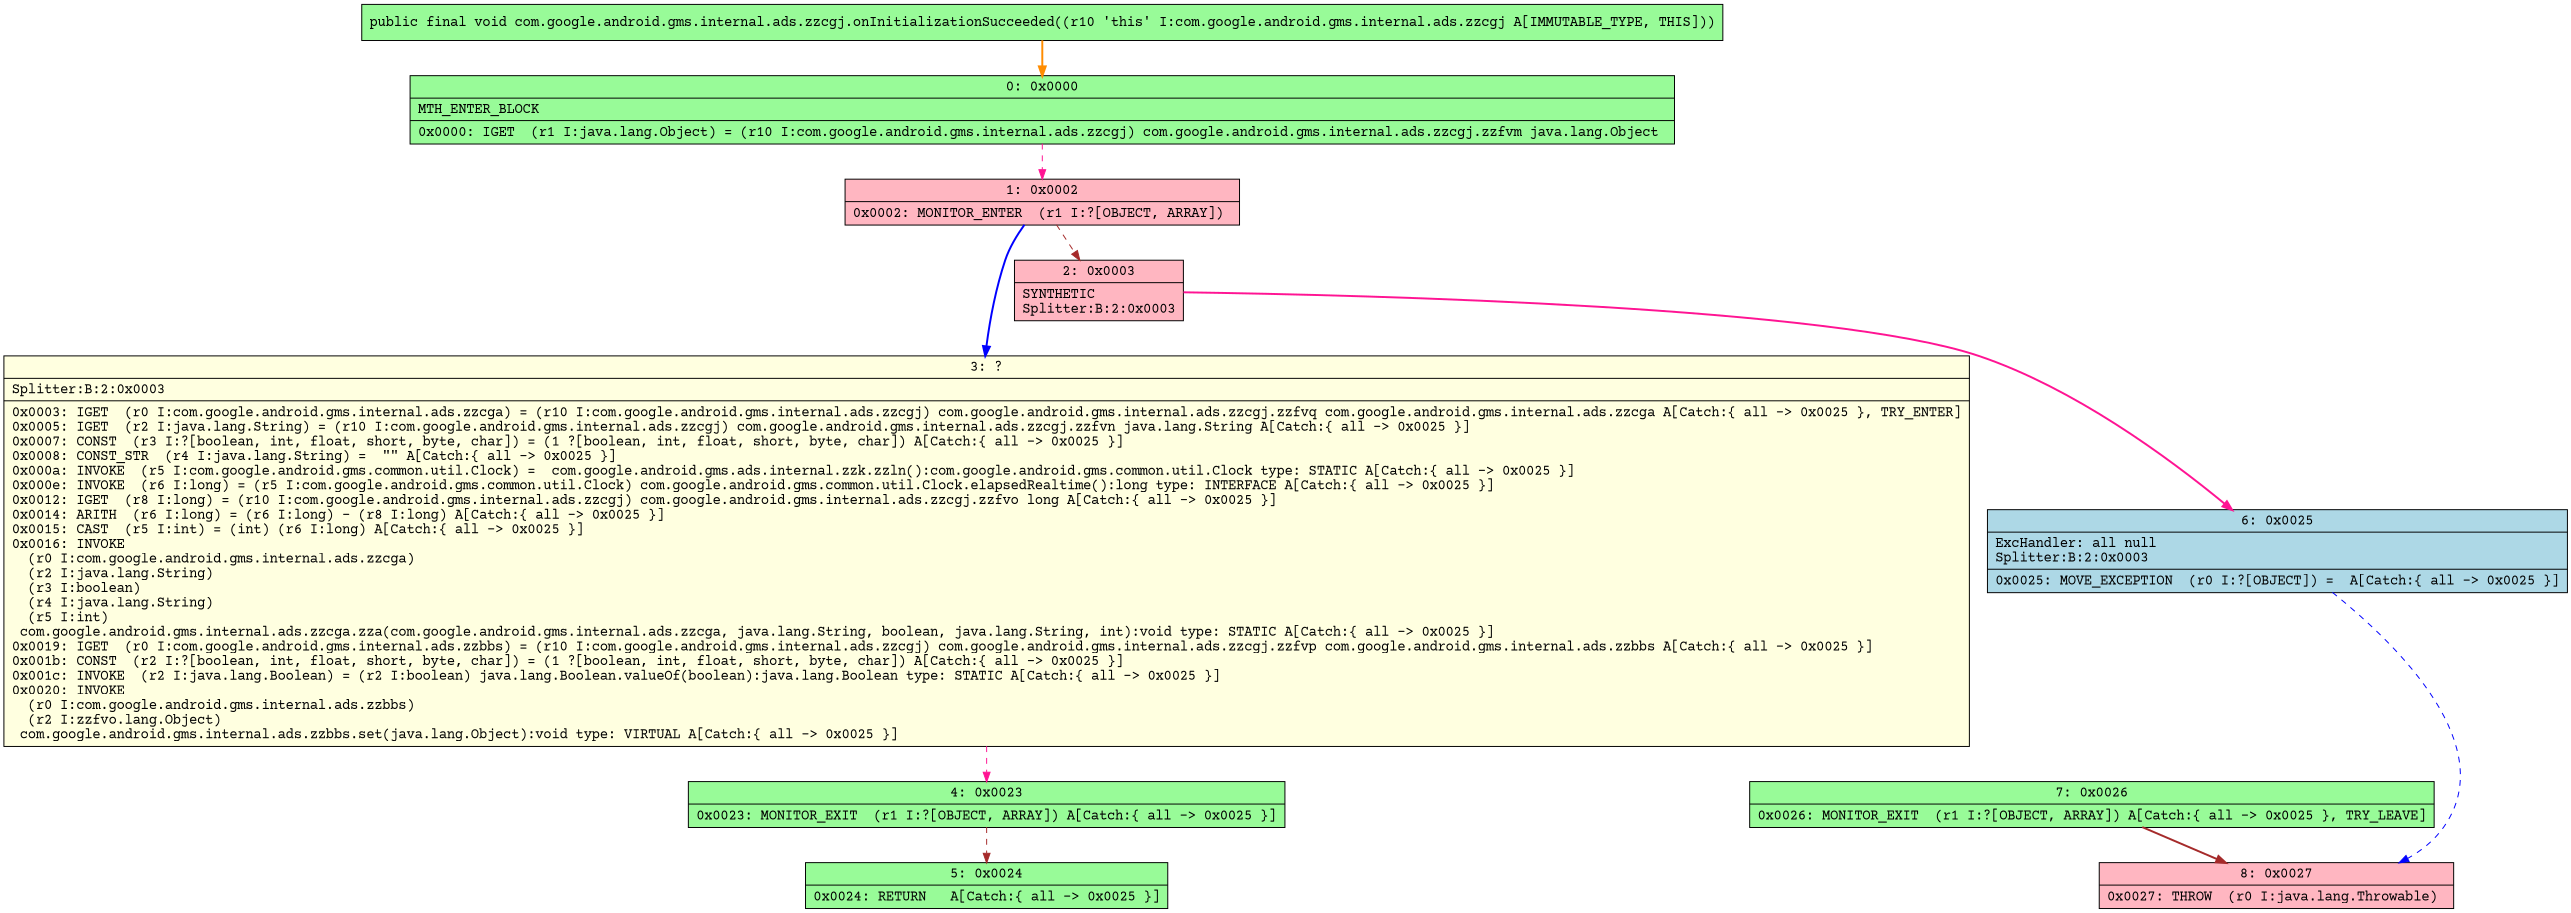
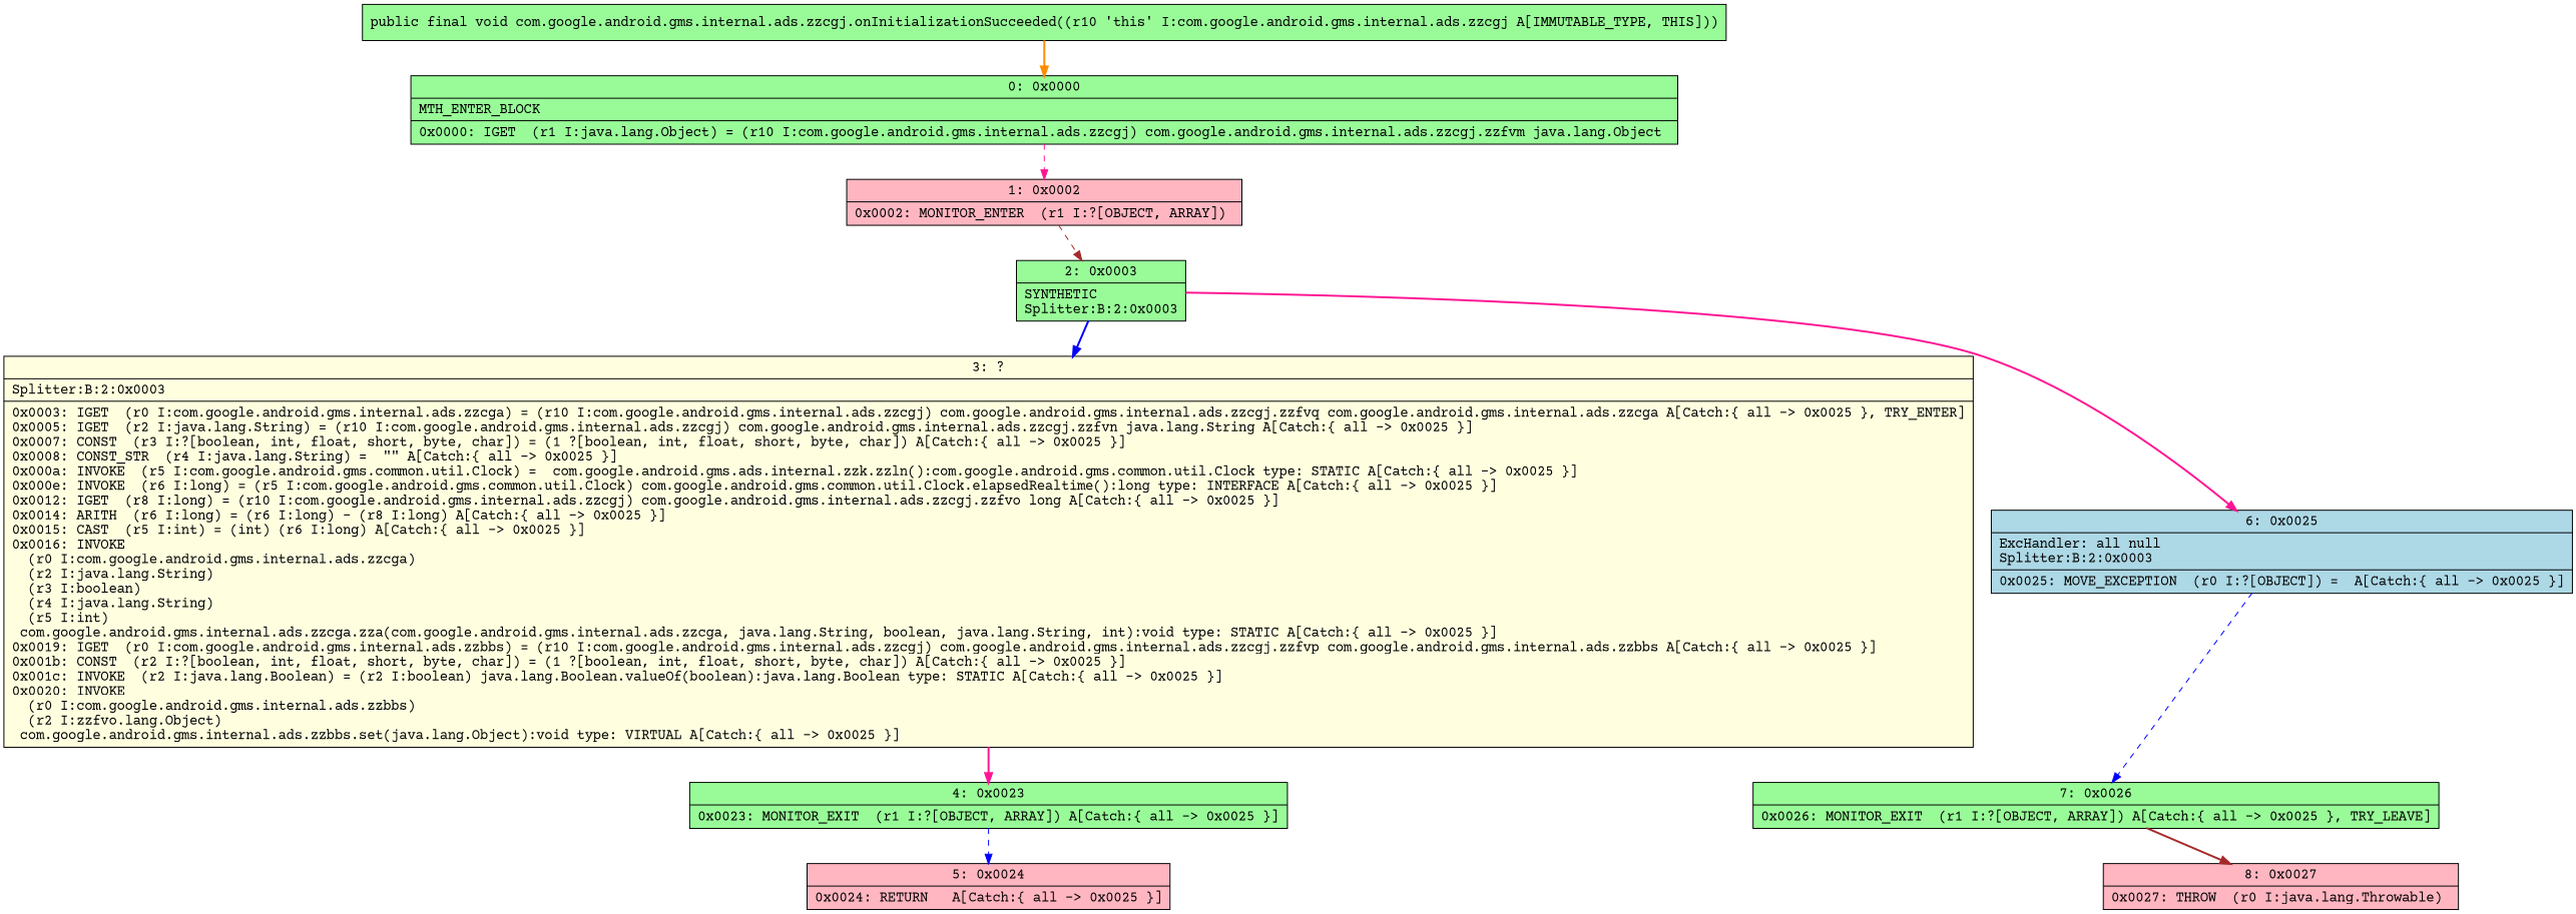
  digraph {
    fontname="Courier Prime"
    node [fillcolor=palegreen fontname="Courier Prime" shape=record style=filled]
    edge [color=deeppink fontname="Courier Prime" style=dashed]
    n1 [label="{0\:\ 0x0000|MTH_ENTER_BLOCK\l|0x0000: IGET  (r1 I:java.lang.Object) = (r10 I:com.google.android.gms.internal.ads.zzcgj) com.google.android.gms.internal.ads.zzcgj.zzfvm java.lang.Object \l}"]
    n2 [fillcolor=lightpink label="{1\:\ 0x0002|0x0002: MONITOR_ENTER  (r1 I:?[OBJECT, ARRAY]) \l}"]
-   n3 [fillcolor=lightpink label="{2\:\ 0x0003|SYNTHETIC\lSplitter:B:2:0x0003\l}"]
+   n3 [label="{2\:\ 0x0003|SYNTHETIC\lSplitter:B:2:0x0003\l}"]
    n4 [fillcolor=lightyellow label="{3\:\ ?|Splitter:B:2:0x0003\l|0x0003: IGET  (r0 I:com.google.android.gms.internal.ads.zzcga) = (r10 I:com.google.android.gms.internal.ads.zzcgj) com.google.android.gms.internal.ads.zzcgj.zzfvq com.google.android.gms.internal.ads.zzcga A[Catch:\{ all \-\> 0x0025 \}, TRY_ENTER]\l0x0005: IGET  (r2 I:java.lang.String) = (r10 I:com.google.android.gms.internal.ads.zzcgj) com.google.android.gms.internal.ads.zzcgj.zzfvn java.lang.String A[Catch:\{ all \-\> 0x0025 \}]\l0x0007: CONST  (r3 I:?[boolean, int, float, short, byte, char]) = (1 ?[boolean, int, float, short, byte, char]) A[Catch:\{ all \-\> 0x0025 \}]\l0x0008: CONST_STR  (r4 I:java.lang.String) =  \"\" A[Catch:\{ all \-\> 0x0025 \}]\l0x000a: INVOKE  (r5 I:com.google.android.gms.common.util.Clock) =  com.google.android.gms.ads.internal.zzk.zzln():com.google.android.gms.common.util.Clock type: STATIC A[Catch:\{ all \-\> 0x0025 \}]\l0x000e: INVOKE  (r6 I:long) = (r5 I:com.google.android.gms.common.util.Clock) com.google.android.gms.common.util.Clock.elapsedRealtime():long type: INTERFACE A[Catch:\{ all \-\> 0x0025 \}]\l0x0012: IGET  (r8 I:long) = (r10 I:com.google.android.gms.internal.ads.zzcgj) com.google.android.gms.internal.ads.zzcgj.zzfvo long A[Catch:\{ all \-\> 0x0025 \}]\l0x0014: ARITH  (r6 I:long) = (r6 I:long) \- (r8 I:long) A[Catch:\{ all \-\> 0x0025 \}]\l0x0015: CAST  (r5 I:int) = (int) (r6 I:long) A[Catch:\{ all \-\> 0x0025 \}]\l0x0016: INVOKE  \l  (r0 I:com.google.android.gms.internal.ads.zzcga)\l  (r2 I:java.lang.String)\l  (r3 I:boolean)\l  (r4 I:java.lang.String)\l  (r5 I:int)\l com.google.android.gms.internal.ads.zzcga.zza(com.google.android.gms.internal.ads.zzcga, java.lang.String, boolean, java.lang.String, int):void type: STATIC A[Catch:\{ all \-\> 0x0025 \}]\l0x0019: IGET  (r0 I:com.google.android.gms.internal.ads.zzbbs) = (r10 I:com.google.android.gms.internal.ads.zzcgj) com.google.android.gms.internal.ads.zzcgj.zzfvp com.google.android.gms.internal.ads.zzbbs A[Catch:\{ all \-\> 0x0025 \}]\l0x001b: CONST  (r2 I:?[boolean, int, float, short, byte, char]) = (1 ?[boolean, int, float, short, byte, char]) A[Catch:\{ all \-\> 0x0025 \}]\l0x001c: INVOKE  (r2 I:java.lang.Boolean) = (r2 I:boolean) java.lang.Boolean.valueOf(boolean):java.lang.Boolean type: STATIC A[Catch:\{ all \-\> 0x0025 \}]\l0x0020: INVOKE  \l  (r0 I:com.google.android.gms.internal.ads.zzbbs)\l  (r2 I:zzfvo.lang.Object)\l com.google.android.gms.internal.ads.zzbbs.set(java.lang.Object):void type: VIRTUAL A[Catch:\{ all \-\> 0x0025 \}]\l}"]
    n5 [fillcolor=lightblue label="{6\:\ 0x0025|ExcHandler: all null\lSplitter:B:2:0x0003\l|0x0025: MOVE_EXCEPTION  (r0 I:?[OBJECT]) =  A[Catch:\{ all \-\> 0x0025 \}]\l}"]
    n6 [label="{4\:\ 0x0023|0x0023: MONITOR_EXIT  (r1 I:?[OBJECT, ARRAY]) A[Catch:\{ all \-\> 0x0025 \}]\l}"]
    n7 [label="{7\:\ 0x0026|0x0026: MONITOR_EXIT  (r1 I:?[OBJECT, ARRAY]) A[Catch:\{ all \-\> 0x0025 \}, TRY_LEAVE]\l}"]
-   n8 [label="{5\:\ 0x0024|0x0024: RETURN   A[Catch:\{ all \-\> 0x0025 \}]\l}"]
+   n8 [fillcolor=lightpink label="{5\:\ 0x0024|0x0024: RETURN   A[Catch:\{ all \-\> 0x0025 \}]\l}"]
    n9 [fillcolor=lightpink label="{8\:\ 0x0027|0x0027: THROW  (r0 I:java.lang.Throwable) \l}"]
    n10 [label="{public final void com.google.android.gms.internal.ads.zzcgj.onInitializationSucceeded((r10 'this' I:com.google.android.gms.internal.ads.zzcgj A[IMMUTABLE_TYPE, THIS])) }"]
    n1 -> n2
    n2 -> n3 [color=brown]
-   n2 -> n4 [color=blue style=bold]
+   n3 -> n4 [color=blue style=bold]
    n3 -> n5 [style=bold]
-   n4 -> n6
-   n5 -> n9 [color=blue]
-   n6 -> n8 [color=brown]
+   n4 -> n6 [style=bold]
+   n5 -> n7 [color=blue]
+   n6 -> n8 [color=blue]
    n7 -> n9 [color=brown style=bold]
    n10 -> n1 [color=darkorange style=bold]
  }
